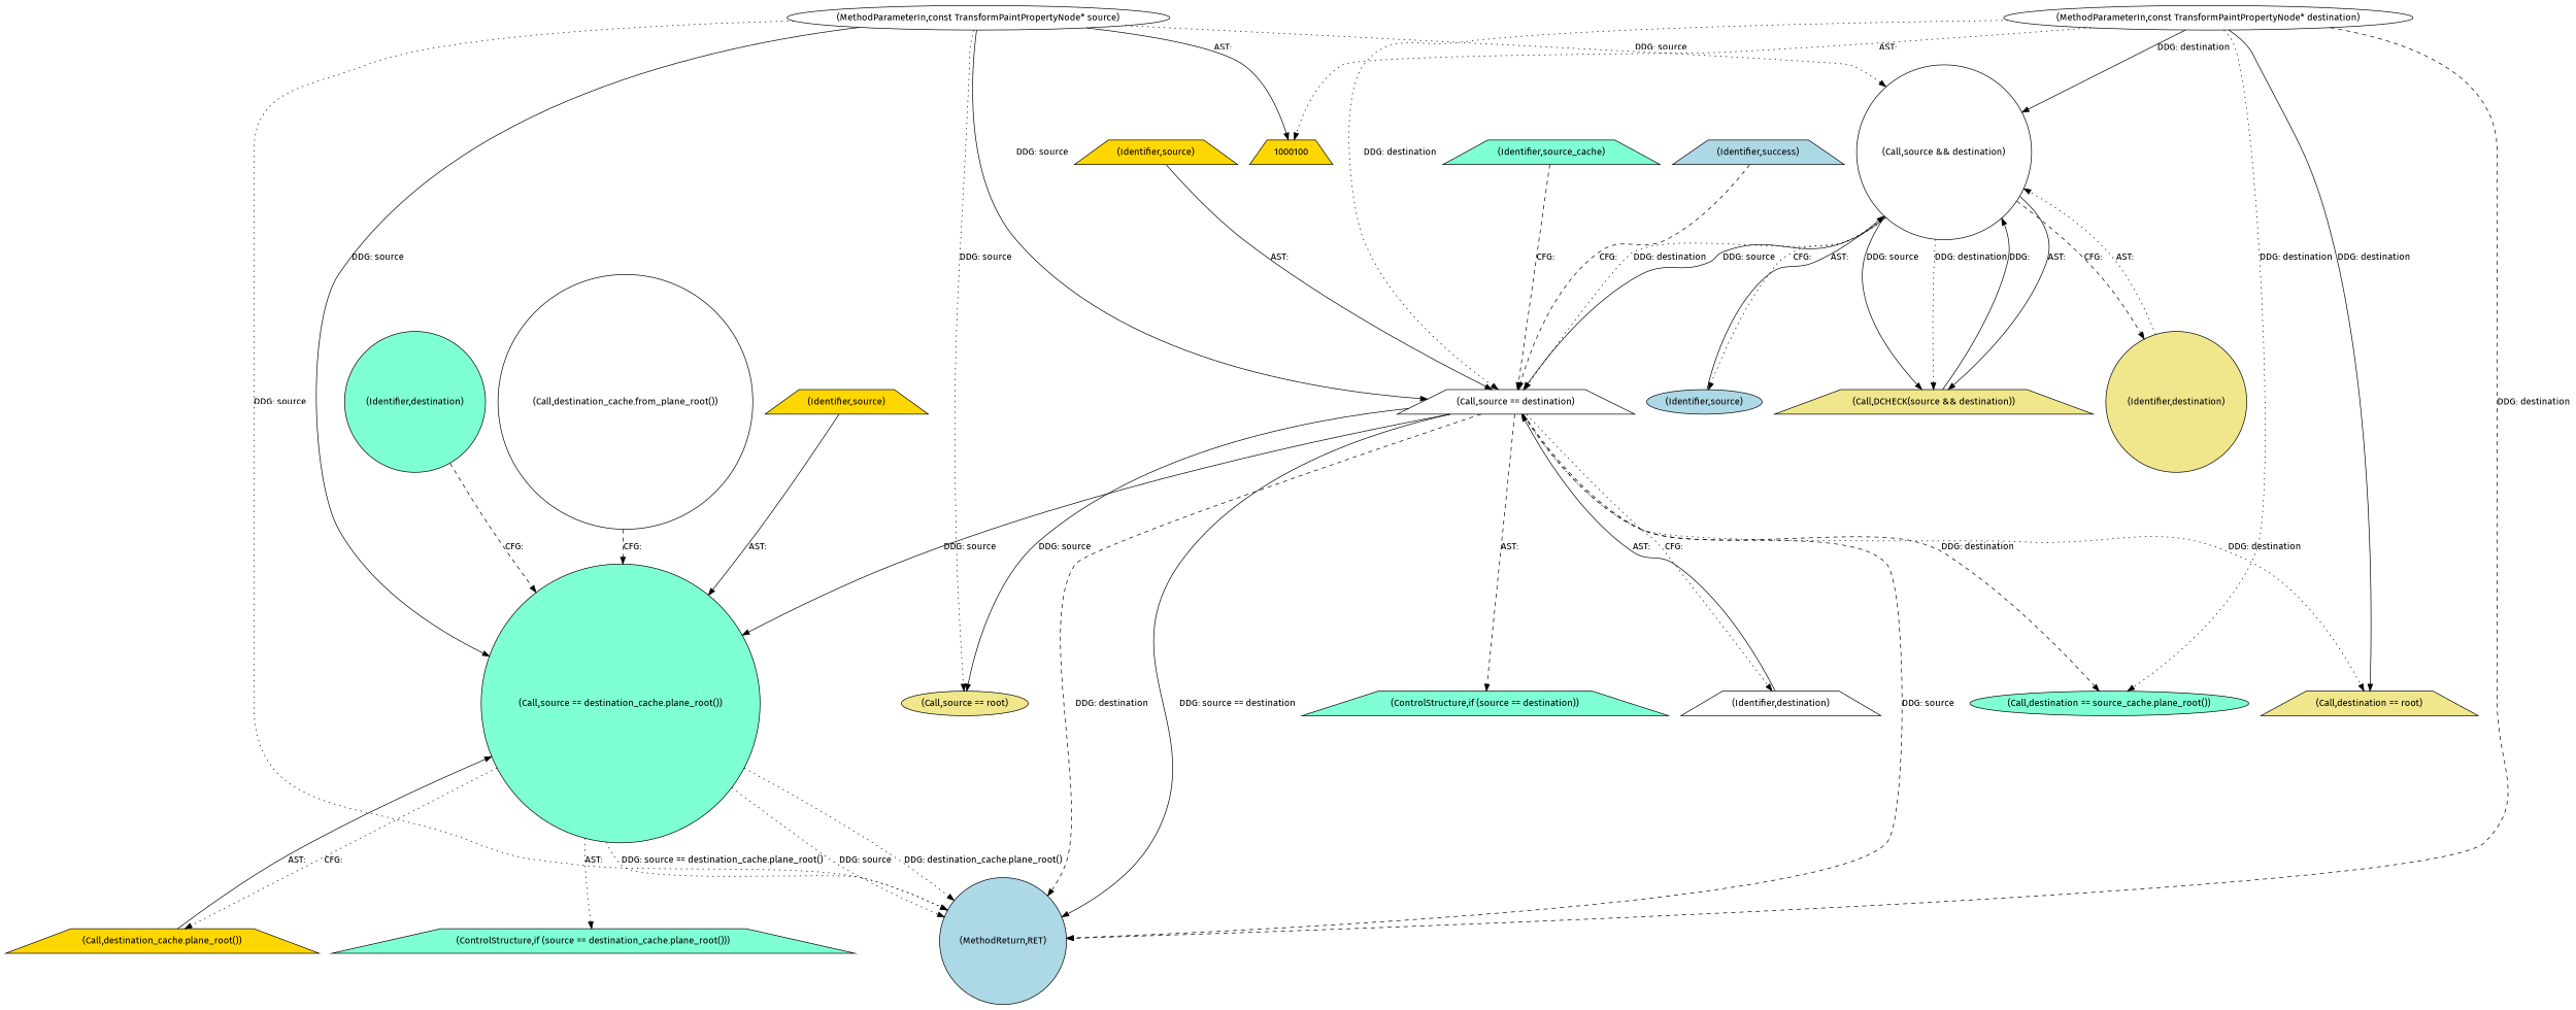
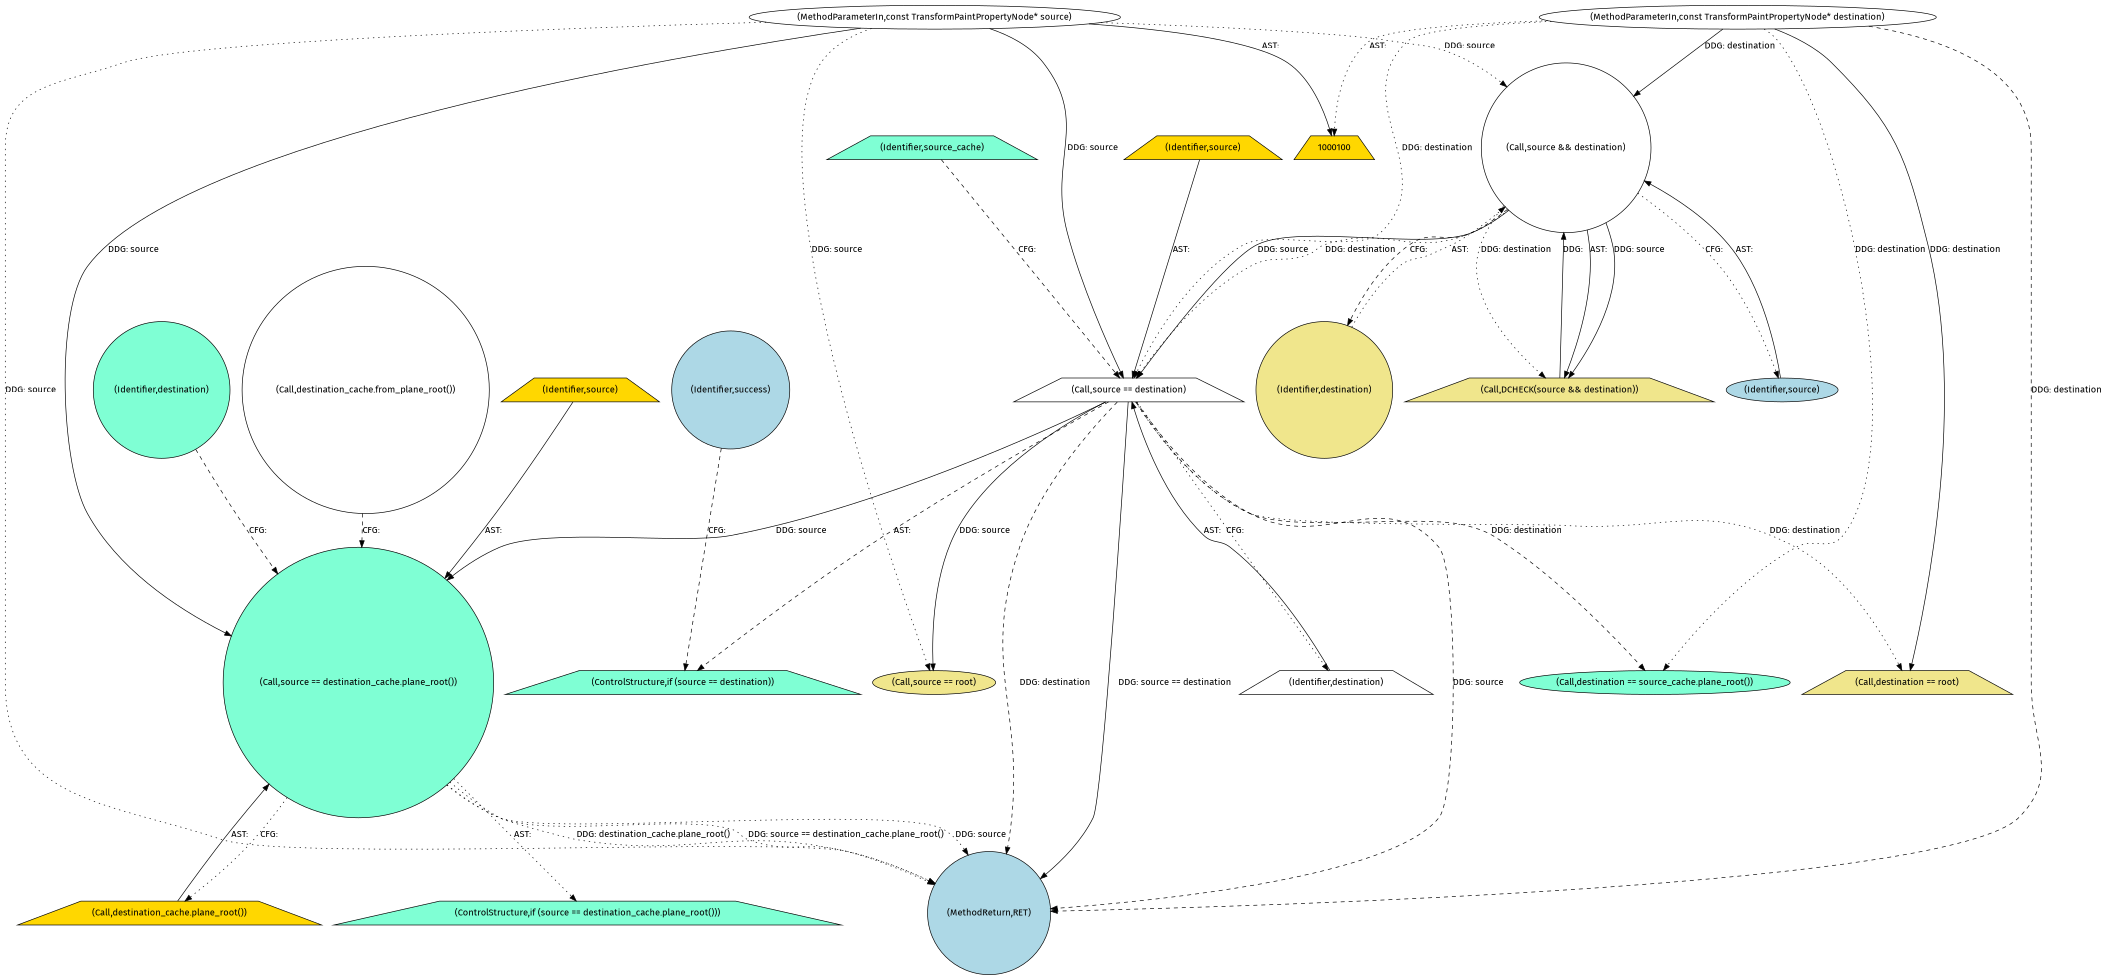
  digraph {
    fontname="Fira Sans"
    node [fillcolor=aquamarine fontname="Fira Sans" shape=trapezium style=filled]
    edge [fontname="Fira Sans" style=dotted]
    n1 [label="(Call,source == destination_cache.plane_root())" shape=circle]
    n2 [fillcolor=gold label="(Call,destination_cache.plane_root())"]
    n3 [label="(ControlStructure,if (source == destination_cache.plane_root()))"]
    n4 [fillcolor=lightblue label="(MethodReturn,RET)" shape=circle]
    n5 [fillcolor=white label="(Call,source == destination)"]
    n6 [label="(Call,destination == source_cache.plane_root())" shape=ellipse]
    n7 [label="(ControlStructure,if (source == destination))"]
    n8 [fillcolor=khaki label="(Call,destination == root)"]
    n9 [fillcolor=khaki label="(Call,source == root)" shape=ellipse]
    n10 [fillcolor=white label="(Identifier,destination)"]
    n11 [fillcolor=white label="(Call,source && destination)" shape=circle]
    n12 [fillcolor=khaki label="(Call,DCHECK(source && destination))"]
    n13 [fillcolor=lightblue label="(Identifier,source)" shape=ellipse]
    n14 [fillcolor=khaki label="(Identifier,destination)" shape=circle]
    n15 [fillcolor=white label="(MethodParameterIn,const TransformPaintPropertyNode* source)" shape=ellipse]
    1000100 [fillcolor=gold]
    n17 [fillcolor=white label="(MethodParameterIn,const TransformPaintPropertyNode* destination)" shape=ellipse]
    n18 [fillcolor=gold label="(Identifier,source)"]
    n19 [label="(Identifier,source_cache)"]
    n20 [label="(Identifier,destination)" shape=circle]
    n21 [fillcolor=white label="(Call,destination_cache.from_plane_root())" shape=circle]
-   n22 [fillcolor=lightblue label="(Identifier,success)"]
+   n22 [fillcolor=lightblue label="(Identifier,success)" shape=circle]
    n23 [fillcolor=gold label="(Identifier,source)"]
    n1 -> n2 [label="CFG: "]
    n1 -> n3 [label="AST: "]
    n1 -> n4 [label="DDG: source == destination_cache.plane_root()"]
    n1 -> n4 [label="DDG: source"]
    n1 -> n4 [label="DDG: destination_cache.plane_root()"]
    n2 -> n1 [label="AST: " style=solid]
    n5 -> n1 [label="DDG: source" style=solid]
    n5 -> n4 [label="DDG: source == destination" style=solid]
    n5 -> n4 [label="DDG: source" style=dashed]
    n5 -> n4 [label="DDG: destination" style=dashed]
    n5 -> n6 [label="DDG: destination" style=dashed]
    n5 -> n7 [label="AST: " style=dashed]
    n5 -> n8 [label="DDG: destination"]
    n5 -> n9 [label="DDG: source" style=solid]
    n5 -> n10 [label="CFG: "]
    n10 -> n5 [label="AST: " style=solid]
    n11 -> n5 [label="DDG: source" style=solid]
    n11 -> n5 [label="DDG: destination"]
    n11 -> n12 [label="AST: " style=solid]
    n11 -> n12 [label="DDG: source" style=solid]
    n11 -> n12 [label="DDG: destination"]
    n11 -> n13 [label="CFG: "]
    n11 -> n14 [label="CFG: " style=dashed]
    n12 -> n11 [label="DDG: " style=solid]
    n13 -> n11 [label="AST: " style=solid]
    n14 -> n11 [label="AST: "]
    n15 -> n1 [label="DDG: source" style=solid]
    n15 -> n4 [label="DDG: source"]
    n15 -> n5 [label="DDG: source" style=solid]
    n15 -> n9 [label="DDG: source"]
    n15 -> n11 [label="DDG: source"]
    n15 -> 1000100 [label="AST: " style=solid]
    n17 -> n4 [label="DDG: destination" style=dashed]
    n17 -> n5 [label="DDG: destination"]
    n17 -> n6 [label="DDG: destination"]
    n17 -> n8 [label="DDG: destination" style=solid]
    n17 -> n11 [label="DDG: destination" style=solid]
    n17 -> 1000100 [label="AST: "]
    n18 -> n5 [label="AST: " style=solid]
    n19 -> n5 [label="CFG: " style=dashed]
    n20 -> n1 [label="CFG: " style=dashed]
    n21 -> n1 [label="CFG: " style=dashed]
-   n22 -> n5 [label="CFG: " style=dashed]
+   n22 -> n7 [label="CFG: " style=dashed]
    n23 -> n1 [label="AST: " style=solid]
  }
